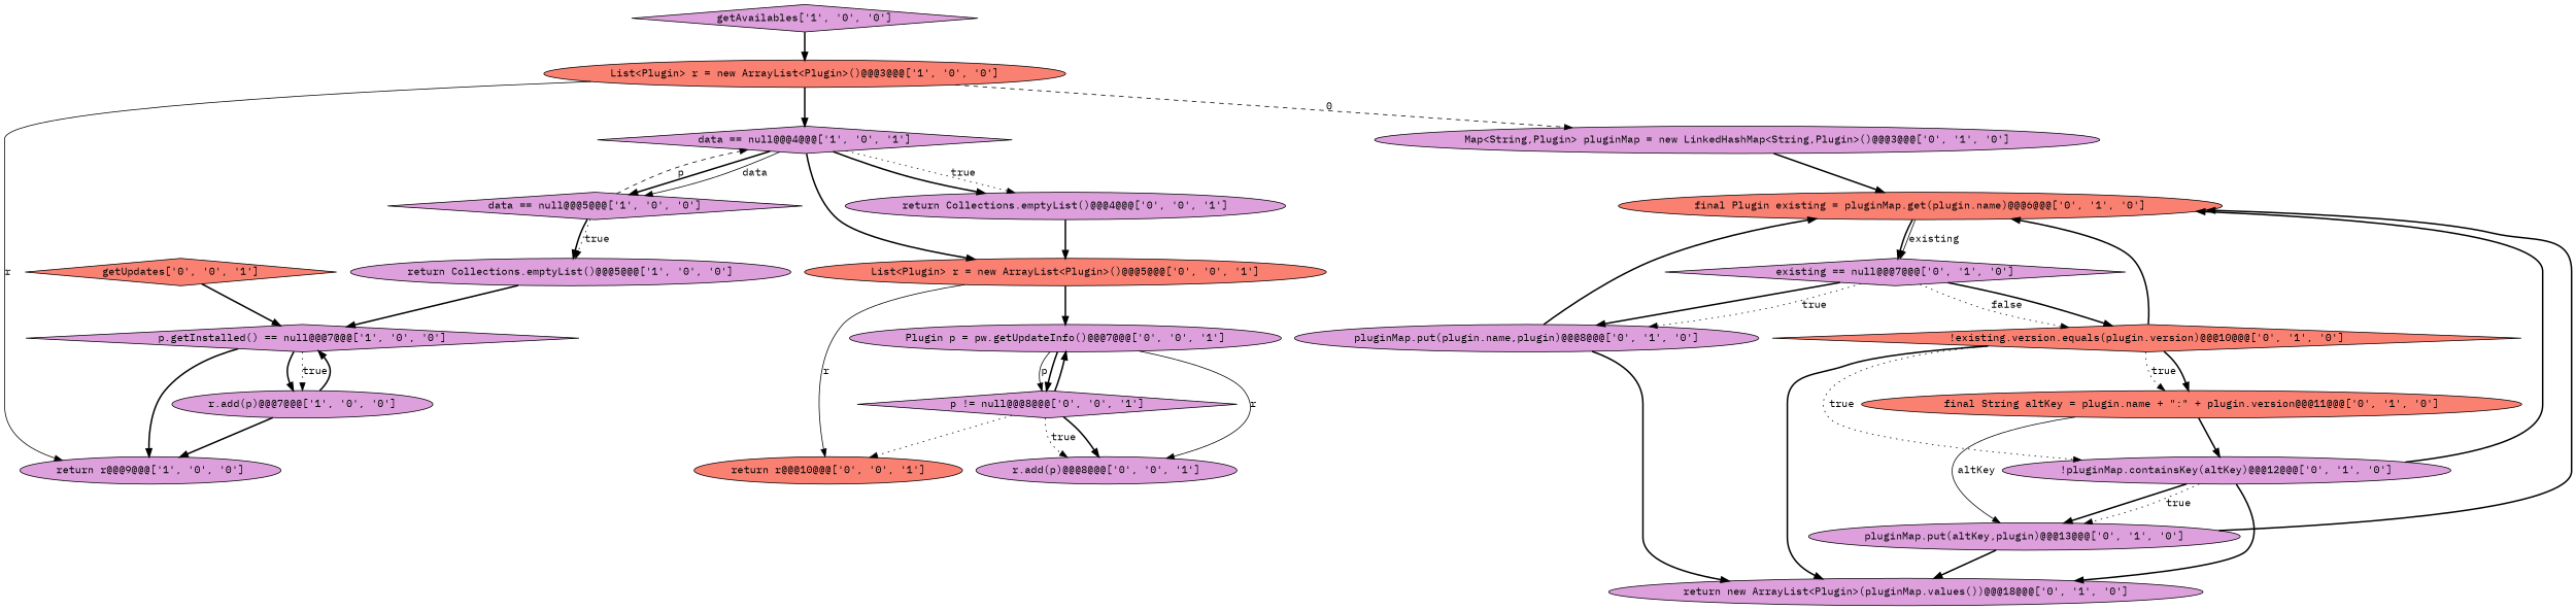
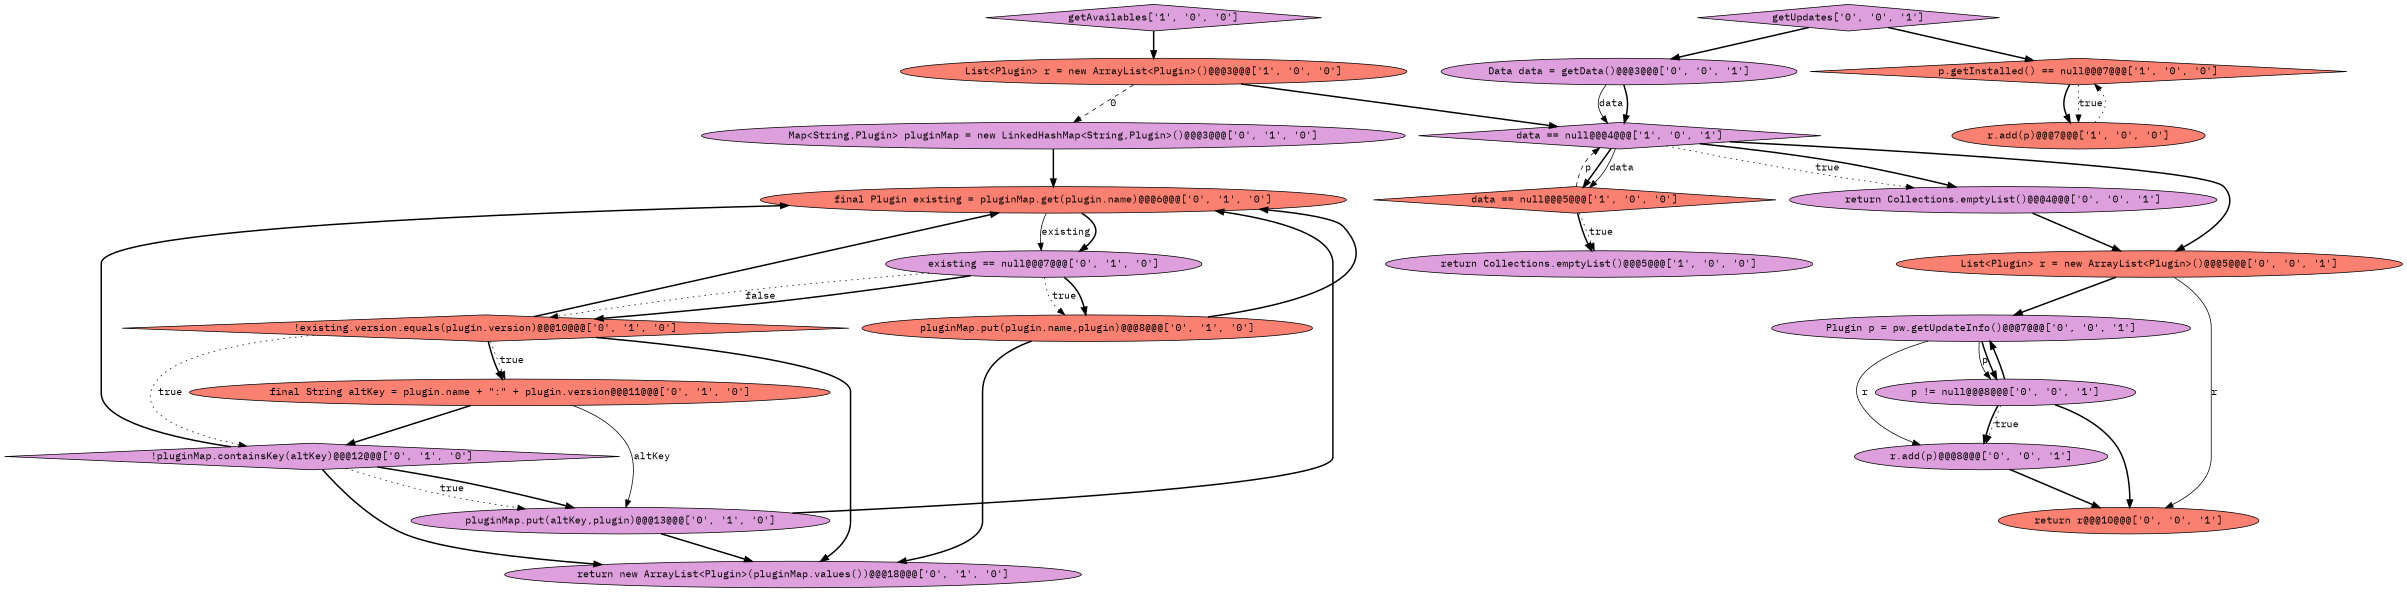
  digraph {
    fontname="IBM Plex Mono"
    node [fillcolor=plum fontname="IBM Plex Mono" shape=ellipse style=filled]
    edge [fontname="IBM Plex Mono" style=bold]
    n1 [label="Plugin p = pw.getUpdateInfo()@@@7@@@['0', '0', '1']"]
-   n2 [label="p != null@@@8@@@['0', '0', '1']" shape=diamond]
+   n2 [label="p != null@@@8@@@['0', '0', '1']"]
    n3 [label="r.add(p)@@@8@@@['0', '0', '1']"]
    n4 [fillcolor=salmon label="return r@@@10@@@['0', '0', '1']"]
    n5 [label="return Collections.emptyList()@@@4@@@['0', '0', '1']"]
    n6 [fillcolor=salmon label="List<Plugin> r = new ArrayList<Plugin>()@@@5@@@['0', '0', '1']"]
    n7 [fillcolor=salmon label="final Plugin existing = pluginMap.get(plugin.name)@@@6@@@['0', '1', '0']"]
-   n8 [label="existing == null@@@7@@@['0', '1', '0']" shape=diamond]
+   n8 [label="existing == null@@@7@@@['0', '1', '0']"]
    n9 [fillcolor=salmon label="!existing.version.equals(plugin.version)@@@10@@@['0', '1', '0']" shape=diamond]
-   n10 [label="pluginMap.put(plugin.name,plugin)@@@8@@@['0', '1', '0']"]
+   n10 [fillcolor=salmon label="pluginMap.put(plugin.name,plugin)@@@8@@@['0', '1', '0']"]
    n11 [label="getAvailables['1', '0', '0']" shape=diamond]
    n12 [fillcolor=salmon label="List<Plugin> r = new ArrayList<Plugin>()@@@3@@@['1', '0', '0']"]
-   n13 [label="return r@@@9@@@['1', '0', '0']"]
    n14 [label="data == null@@@4@@@['1', '0', '1']" shape=diamond]
    n15 [label="Map<String,Plugin> pluginMap = new LinkedHashMap<String,Plugin>()@@@3@@@['0', '1', '0']"]
    n16 [label="pluginMap.put(altKey,plugin)@@@13@@@['0', '1', '0']"]
    n17 [label="return new ArrayList<Plugin>(pluginMap.values())@@@18@@@['0', '1', '0']"]
-   n18 [label="data == null@@@5@@@['1', '0', '0']" shape=diamond]
+   n18 [fillcolor=salmon label="data == null@@@5@@@['1', '0', '0']" shape=diamond]
    n19 [label="return Collections.emptyList()@@@5@@@['1', '0', '0']"]
-   n20 [label="p.getInstalled() == null@@@7@@@['1', '0', '0']" shape=diamond]
-   n21 [label="r.add(p)@@@7@@@['1', '0', '0']"]
-   n23 [label="!pluginMap.containsKey(altKey)@@@12@@@['0', '1', '0']"]
+   n20 [fillcolor=salmon label="p.getInstalled() == null@@@7@@@['1', '0', '0']" shape=diamond]
+   n21 [fillcolor=salmon label="r.add(p)@@@7@@@['1', '0', '0']"]
+   n22 [label="Data data = getData()@@@3@@@['0', '0', '1']"]
+   n23 [label="!pluginMap.containsKey(altKey)@@@12@@@['0', '1', '0']" shape=diamond]
    n24 [fillcolor=salmon label="final String altKey = plugin.name + \":\" + plugin.version@@@11@@@['0', '1', '0']"]
-   n25 [fillcolor=salmon label="getUpdates['0', '0', '1']" shape=diamond]
+   n25 [label="getUpdates['0', '0', '1']" shape=diamond]
    n1 -> n2 [label=p style=solid]
    n1 -> n2
    n1 -> n3 [label=r style=solid]
    n2 -> n1
    n2 -> n3
    n2 -> n3 [label=true style=dotted]
-   n2 -> n4 [style=dotted]
+   n2 -> n4
+   n3 -> n4
    n5 -> n6
    n6 -> n1
    n6 -> n4 [label=r style=solid]
    n7 -> n8
    n7 -> n8 [label=existing style=solid]
    n8 -> n9 [label=false style=dotted]
    n8 -> n9
    n8 -> n10 [label=true style=dotted]
    n8 -> n10
    n9 -> n7
    n9 -> n17
    n9 -> n23 [label=true style=dotted]
    n9 -> n24 [label=true style=dotted]
    n9 -> n24
    n10 -> n7
    n10 -> n17
    n11 -> n12
-   n12 -> n13 [label=r style=solid]
    n12 -> n14
    n12 -> n15 [label=0 style=dashed]
    n14 -> n5 [label=true style=dotted]
    n14 -> n5
    n14 -> n6
    n14 -> n18
    n14 -> n18 [label=data style=solid]
    n15 -> n7
    n16 -> n7
    n16 -> n17
    n18 -> n14 [label=p style=dashed]
    n18 -> n19
    n18 -> n19 [label=true style=dotted]
-   n19 -> n20
-   n20 -> n13
    n20 -> n21
    n20 -> n21 [label=true style=dotted]
-   n21 -> n13
-   n21 -> n20
+   n21 -> n20 [style=dotted]
+   n22 -> n14
+   n22 -> n14 [label=data style=solid]
    n23 -> n7
    n23 -> n16
    n23 -> n16 [label=true style=dotted]
    n23 -> n17
    n24 -> n16 [label=altKey style=solid]
    n24 -> n23
    n25 -> n20
+   n25 -> n22
  }
